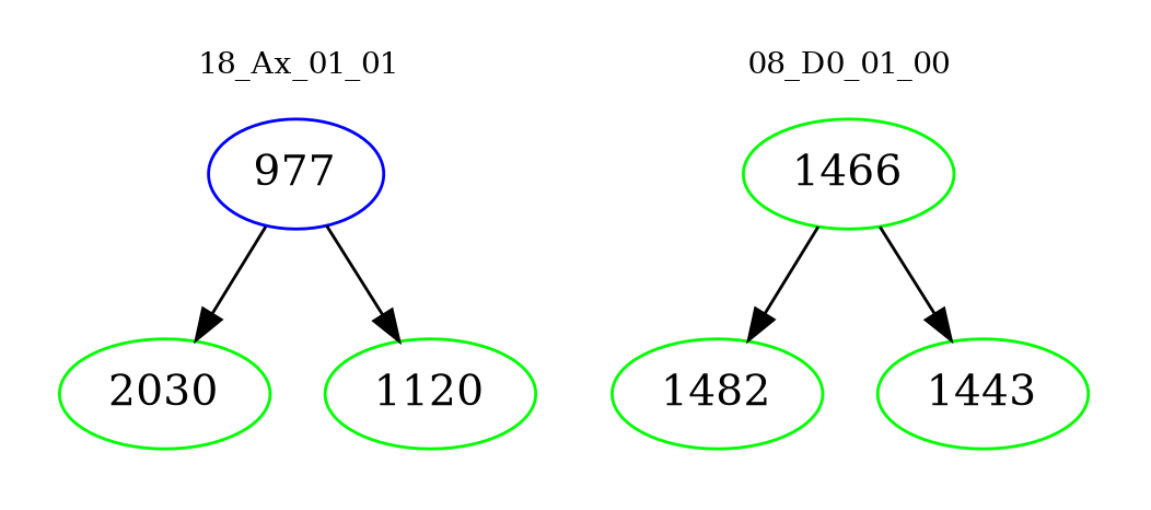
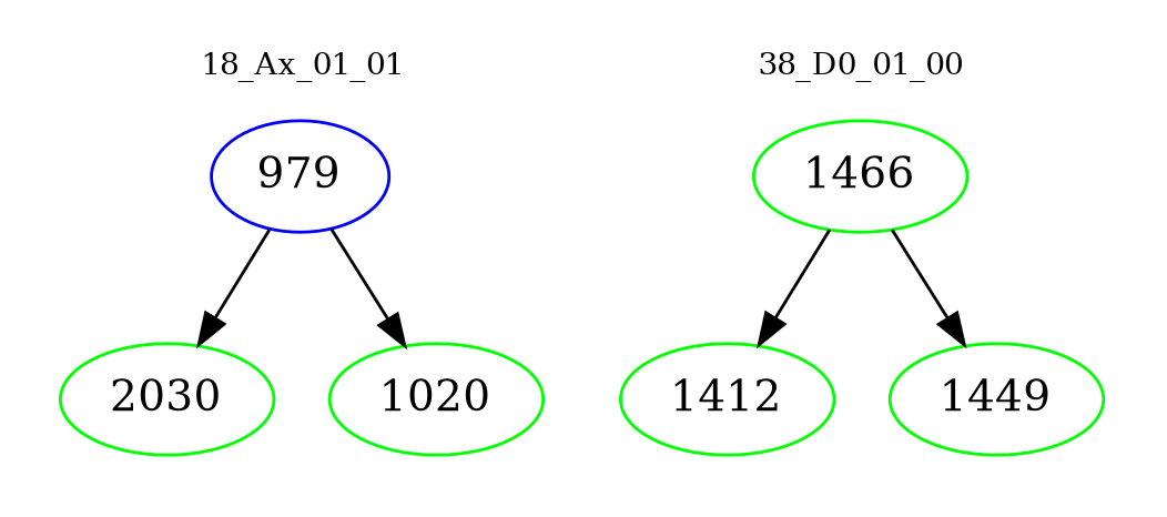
  digraph {
    node [color=green]
    edge [color=black]
-   n1 [color=blue label=977]
+   n1 [color=blue label=979]
    n2 [label=2030]
-   n3 [label=1120]
+   n3 [label=1020]
    n4 [label=1466]
-   n5 [label=1482]
-   n6 [label=1443]
+   n5 [label=1412]
+   n6 [label=1449]
    subgraph cluster_1 {
      color=white
      fontsize=10
      label="18_Ax_01_01"
      n1
      n2
      n3
    }
    subgraph cluster_2 {
      color=white
      fontsize=10
-     label="08_D0_01_00"
+     label="38_D0_01_00"
      n4
      n5
      n6
    }
    n1 -> n2
    n1 -> n3
    n4 -> n5
    n4 -> n6
  }
